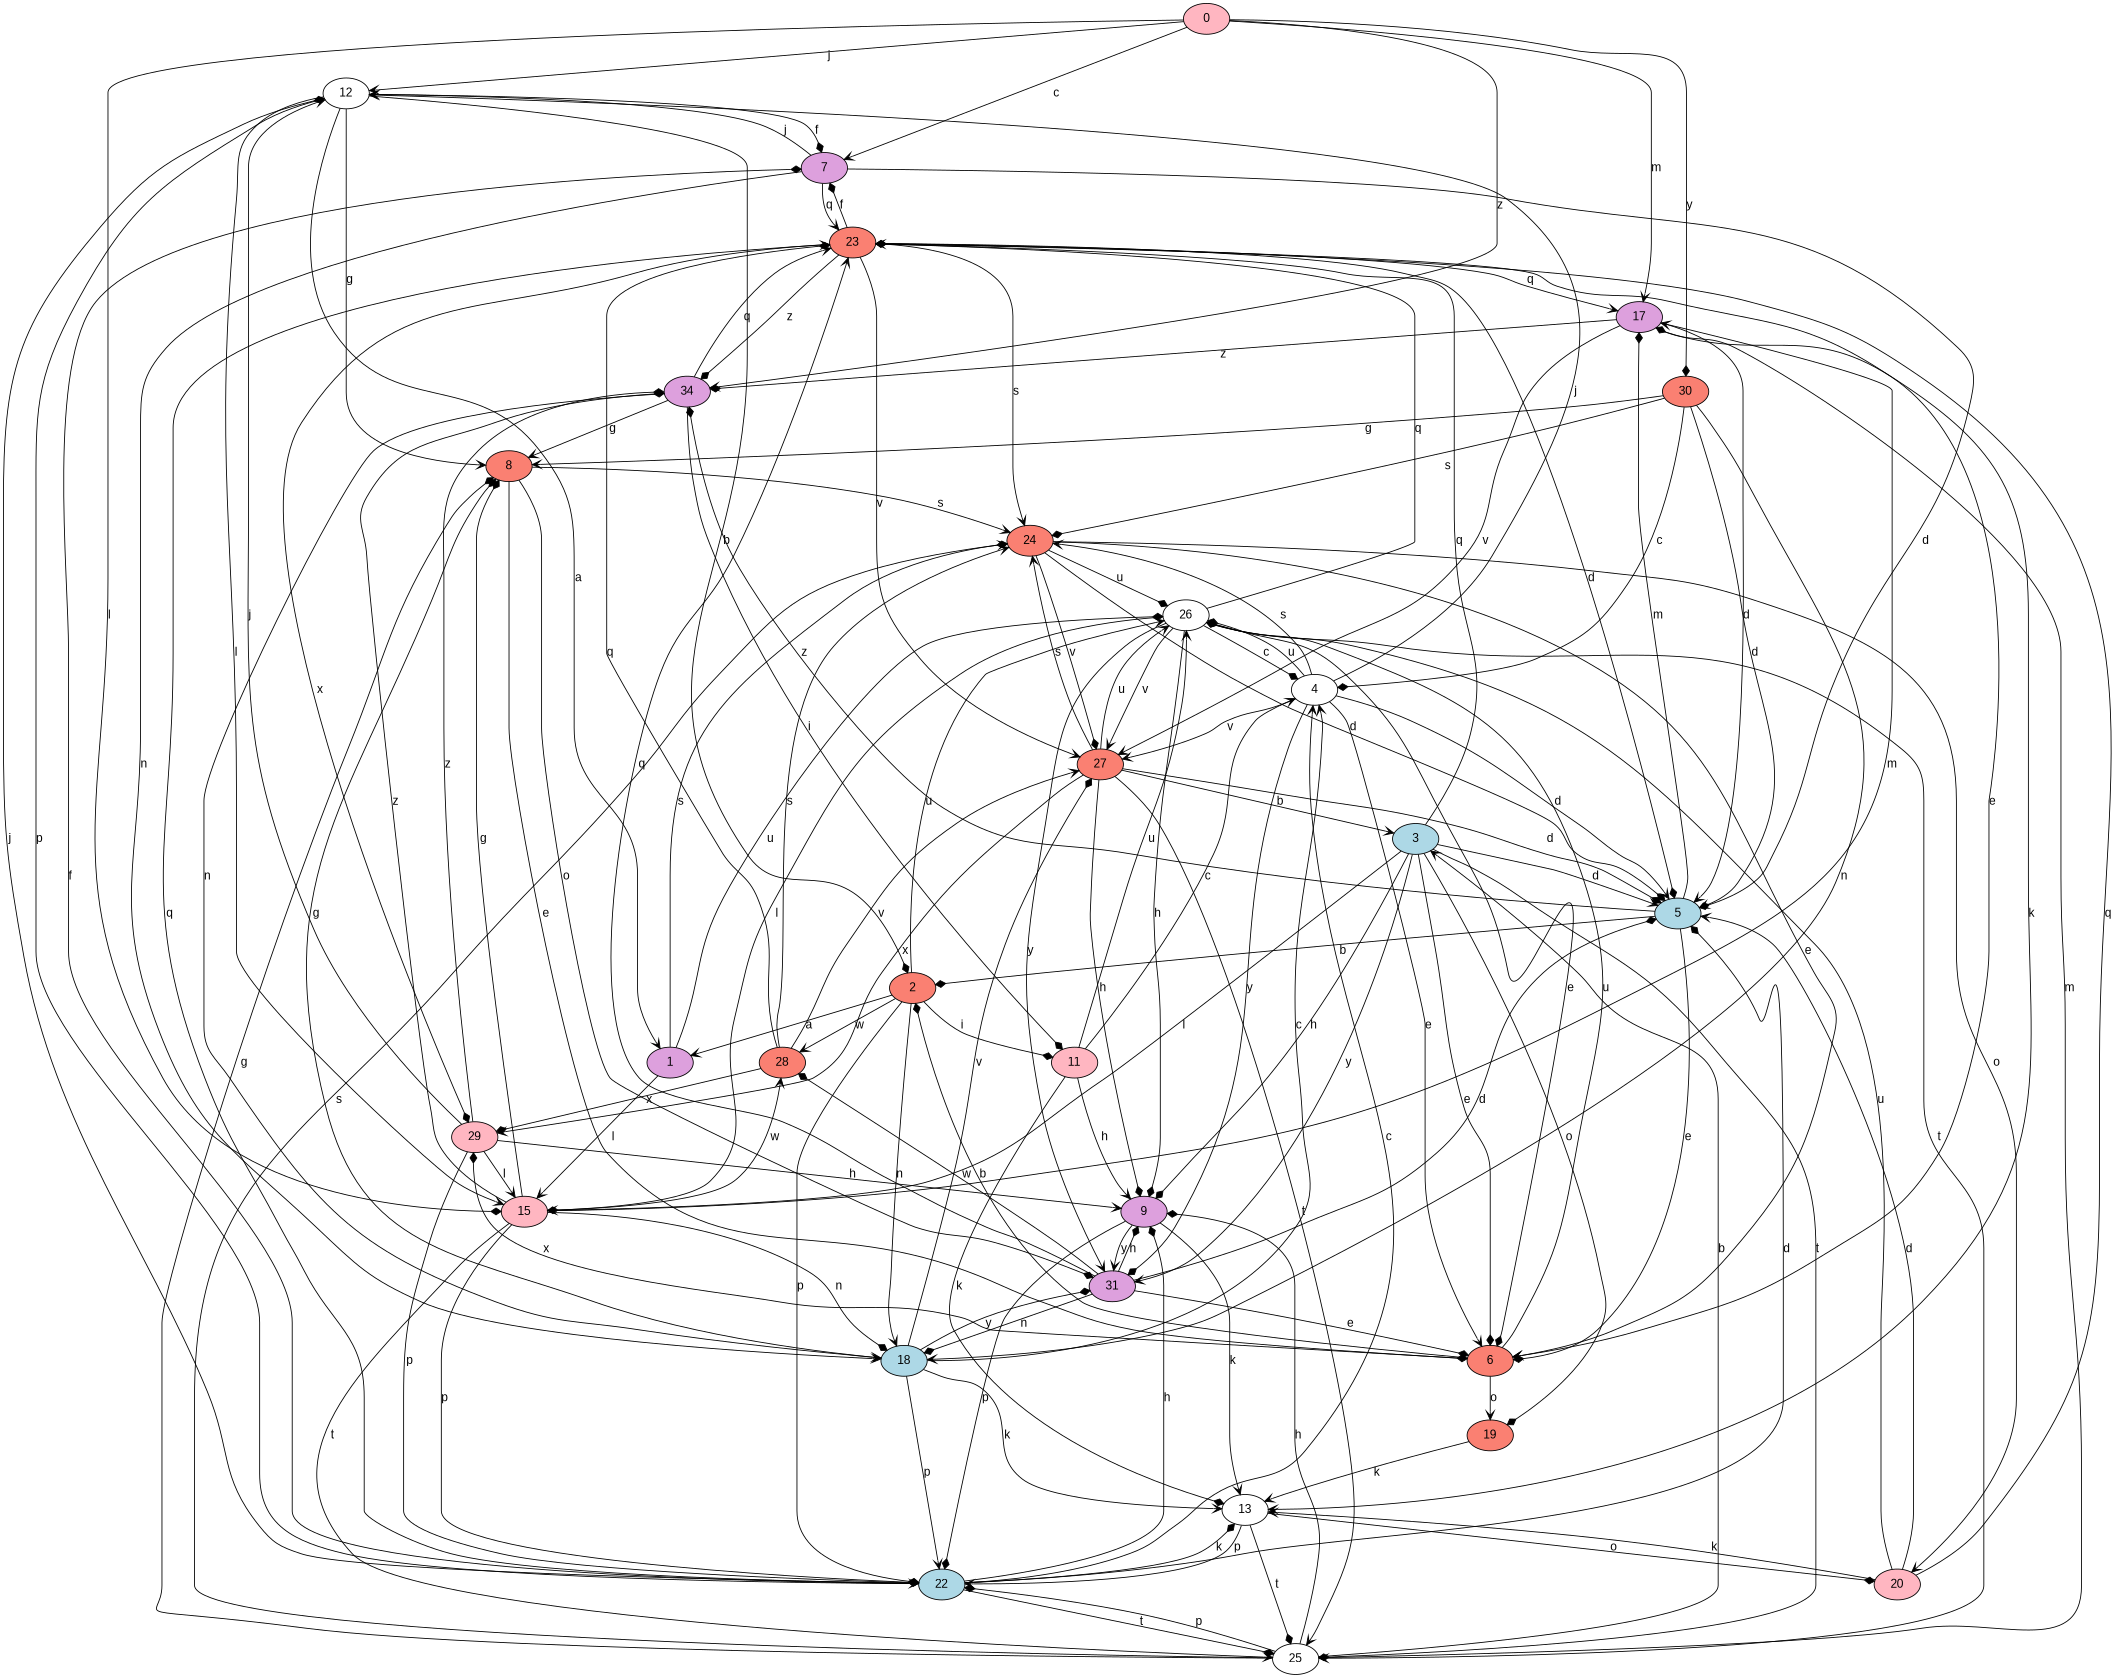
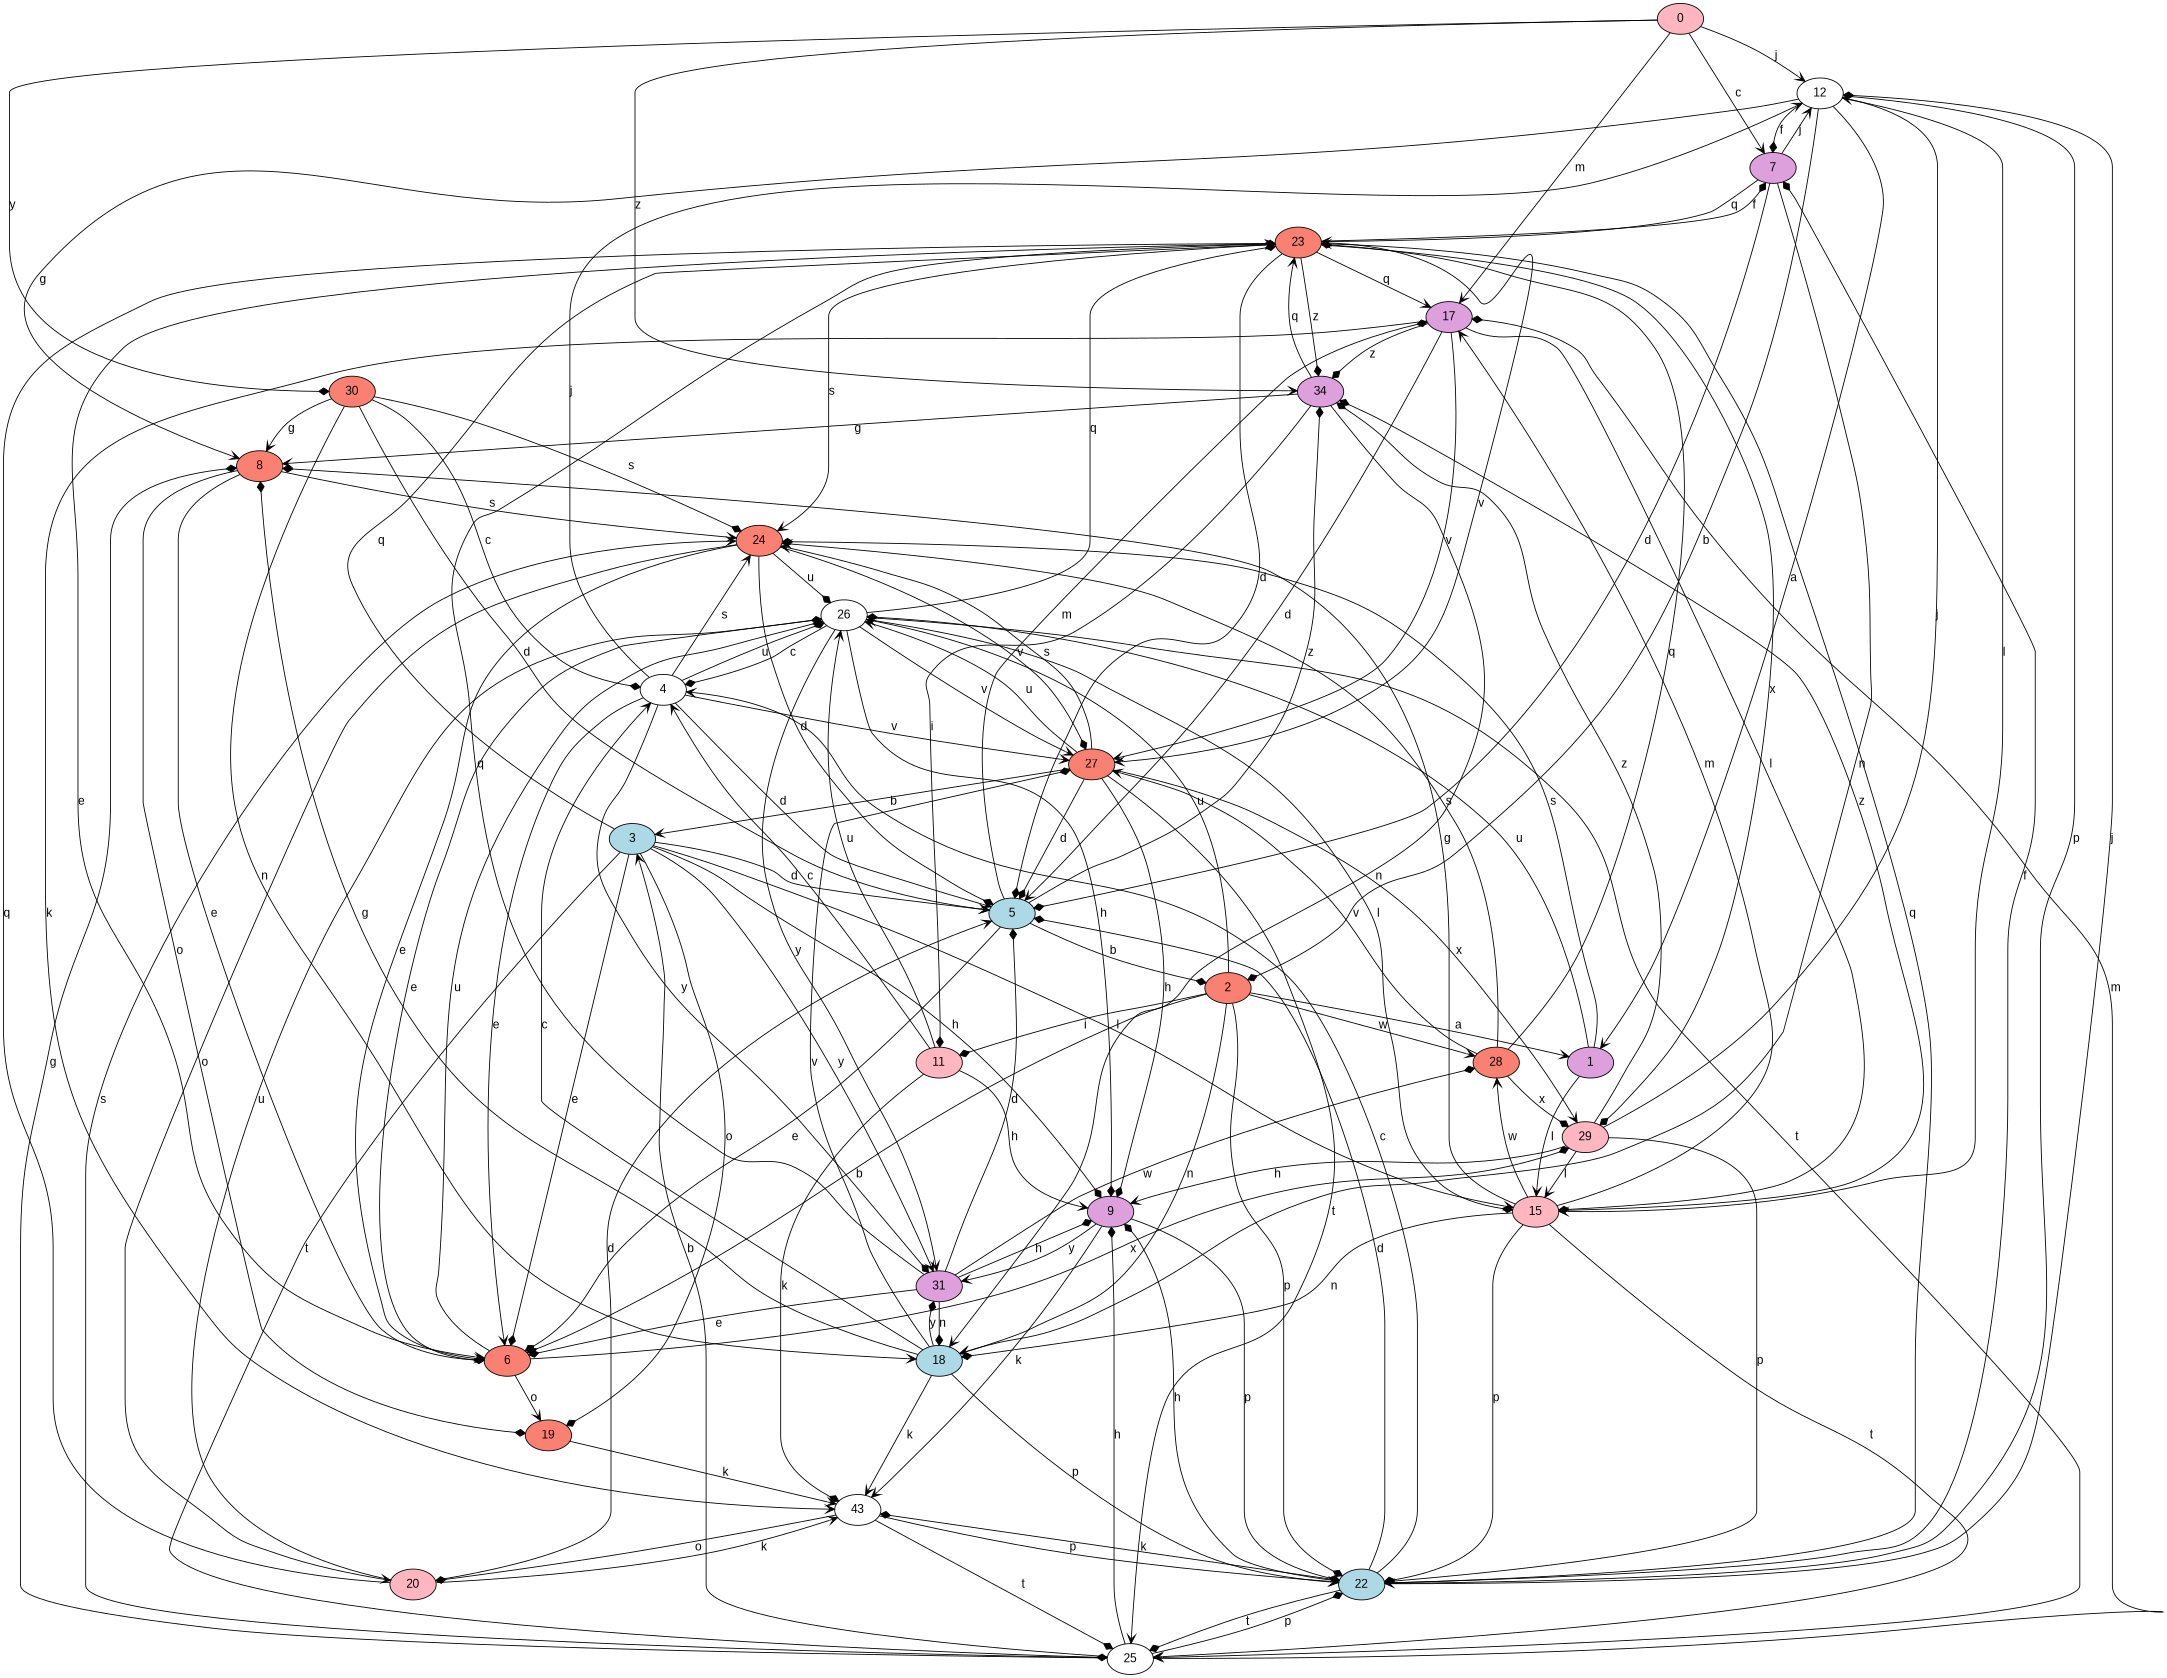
  strict digraph {
    fontname="Liberation Sans"
    node [fillcolor=salmon fontname="Liberation Sans" style=filled]
    edge [arrowhead=vee fontname="Liberation Sans"]
    0 [fillcolor=lightpink]
    12 [fillcolor=white]
    17 [fillcolor=plum]
    30
    34 [fillcolor=plum]
    7 [fillcolor=plum]
    4 [fillcolor=white]
    24
    26 [fillcolor=white]
    5 [fillcolor=lightblue]
    6
    31 [fillcolor=plum]
    27
    1 [fillcolor=plum]
    15 [fillcolor=lightpink]
    2
    22 [fillcolor=lightblue]
    8
-   13 [fillcolor=white]
+   13 [fillcolor=white label=43]
    18 [fillcolor=lightblue]
    11 [fillcolor=lightpink]
    23
    28
    25 [fillcolor=white]
    20 [fillcolor=lightpink]
    9 [fillcolor=plum]
    29 [fillcolor=lightpink]
    3 [fillcolor=lightblue]
    19
    0 -> 12 [label=j]
    0 -> 17 [label=m]
    0 -> 30 [arrowhead=diamond label=y]
    0 -> 34 [label=z]
    0 -> 7 [label=c]
    12 -> 7 [arrowhead=diamond label=f]
    12 -> 1 [label=a]
    12 -> 15 [label=l]
    12 -> 2 [arrowhead=diamond label=b]
    12 -> 22 [label=p]
    12 -> 8 [label=g]
    17 -> 34 [arrowhead=diamond label=z]
    17 -> 5 [label=d]
    17 -> 27 [label=v]
-   0 -> 15 [arrowhead=diamond label=l]
+   17 -> 15 [arrowhead=diamond label=l]
    17 -> 13 [label=k]
    30 -> 4 [arrowhead=diamond label=c]
    30 -> 24 [arrowhead=diamond label=s]
    30 -> 5 [label=d]
    30 -> 8 [label=g]
    30 -> 18 [label=n]
    34 -> 8 [label=g]
    34 -> 18 [label=n]
    34 -> 11 [arrowhead=diamond label=i]
    34 -> 23 [label=q]
    7 -> 12 [label=j]
    7 -> 5 [arrowhead=diamond label=d]
    7 -> 18 [label=n]
    7 -> 23 [label=q]
    4 -> 12 [label=j]
    4 -> 24 [label=s]
    4 -> 26 [arrowhead=diamond label=u]
    4 -> 5 [label=d]
    4 -> 6 [label=e]
    4 -> 31 [arrowhead=diamond label=y]
    4 -> 27 [label=v]
    24 -> 26 [arrowhead=diamond label=u]
    24 -> 5 [arrowhead=diamond label=d]
    24 -> 6 [label=e]
    24 -> 27 [arrowhead=diamond label=v]
    24 -> 20 [label=o]
    26 -> 4 [arrowhead=diamond label=c]
    26 -> 6 [arrowhead=diamond label=e]
    26 -> 31 [label=y]
    26 -> 27 [label=v]
    26 -> 15 [arrowhead=diamond label=l]
    26 -> 23 [arrowhead=diamond label=q]
    26 -> 25 [label=t]
    26 -> 9 [arrowhead=diamond label=h]
    5 -> 17 [arrowhead=diamond label=m]
    5 -> 34 [arrowhead=diamond label=z]
    5 -> 6 [arrowhead=diamond label=e]
    5 -> 2 [arrowhead=diamond label=b]
    6 -> 26 [arrowhead=diamond label=u]
-   6 -> 2 [arrowhead=diamond label=b]
+   2 -> 6 [arrowhead=diamond label=b]
    6 -> 29 [arrowhead=diamond label=x]
    6 -> 19 [label=o]
    31 -> 5 [arrowhead=diamond label=d]
    31 -> 6 [arrowhead=diamond label=e]
    31 -> 18 [arrowhead=diamond label=n]
    31 -> 23 [label=q]
    31 -> 28 [arrowhead=diamond label=w]
    31 -> 9 [arrowhead=diamond label=h]
    27 -> 24 [label=s]
    27 -> 26 [label=u]
    27 -> 5 [arrowhead=diamond label=d]
    27 -> 25 [label=t]
    27 -> 9 [arrowhead=diamond label=h]
    27 -> 29 [label=x]
    27 -> 3 [label=b]
    1 -> 24 [arrowhead=diamond label=s]
    1 -> 26 [arrowhead=diamond label=u]
    1 -> 15 [label=l]
    15 -> 17 [label=m]
    15 -> 34 [arrowhead=diamond label=z]
    15 -> 22 [arrowhead=diamond label=p]
    15 -> 8 [arrowhead=diamond label=g]
    15 -> 18 [arrowhead=diamond label=n]
    15 -> 28 [label=w]
    15 -> 25 [label=t]
    2 -> 26 [label=u]
    2 -> 1 [label=a]
    2 -> 22 [arrowhead=diamond label=p]
    2 -> 18 [label=n]
    2 -> 11 [arrowhead=diamond label=i]
    2 -> 28 [label=w]
    22 -> 12 [arrowhead=diamond label=j]
    22 -> 7 [arrowhead=diamond label=f]
    22 -> 4 [label=c]
    22 -> 5 [arrowhead=diamond label=d]
    22 -> 13 [arrowhead=diamond label=k]
    22 -> 23 [label=q]
    22 -> 25 [arrowhead=diamond label=t]
    22 -> 9 [arrowhead=diamond label=h]
    8 -> 24 [label=s]
    8 -> 6 [arrowhead=diamond label=e]
-   8 -> 31 [arrowhead=diamond label=o]
+   8 -> 19 [arrowhead=diamond label=o]
    13 -> 22 [label=p]
    13 -> 25 [arrowhead=diamond label=t]
    13 -> 20 [arrowhead=diamond label=o]
    18 -> 4 [label=c]
    18 -> 31 [arrowhead=diamond label=y]
    18 -> 27 [arrowhead=diamond label=v]
    18 -> 22 [label=p]
    18 -> 8 [arrowhead=diamond label=g]
    18 -> 13 [label=k]
    11 -> 4 [label=c]
    11 -> 26 [label=u]
    11 -> 13 [arrowhead=diamond label=k]
    11 -> 9 [label=h]
    23 -> 17 [label=q]
    23 -> 34 [arrowhead=diamond label=z]
    23 -> 7 [arrowhead=diamond label=f]
    23 -> 24 [label=s]
    23 -> 5 [arrowhead=diamond label=d]
    23 -> 6 [label=e]
    23 -> 27 [label=v]
    23 -> 29 [arrowhead=diamond label=x]
    28 -> 24 [label=s]
    28 -> 27 [label=v]
    28 -> 23 [arrowhead=diamond label=q]
    28 -> 29 [arrowhead=diamond label=x]
    25 -> 17 [arrowhead=diamond label=m]
    25 -> 24 [label=s]
    25 -> 22 [arrowhead=diamond label=p]
    25 -> 8 [arrowhead=diamond label=g]
    25 -> 9 [arrowhead=diamond label=h]
    25 -> 3 [label=b]
    20 -> 26 [arrowhead=diamond label=u]
    20 -> 5 [label=d]
    20 -> 13 [label=k]
    20 -> 23 [arrowhead=diamond label=q]
    9 -> 31 [label=y]
    9 -> 22 [arrowhead=diamond label=p]
    9 -> 13 [label=k]
    29 -> 12 [label=j]
    29 -> 34 [arrowhead=diamond label=z]
    29 -> 15 [label=l]
    29 -> 22 [arrowhead=diamond label=p]
    29 -> 9 [label=h]
    3 -> 5 [label=d]
    3 -> 6 [arrowhead=diamond label=e]
    3 -> 31 [label=y]
    3 -> 15 [label=l]
    3 -> 23 [label=q]
    3 -> 25 [arrowhead=diamond label=t]
    3 -> 9 [arrowhead=diamond label=h]
    3 -> 19 [arrowhead=diamond label=o]
    19 -> 13 [label=k]
  }
